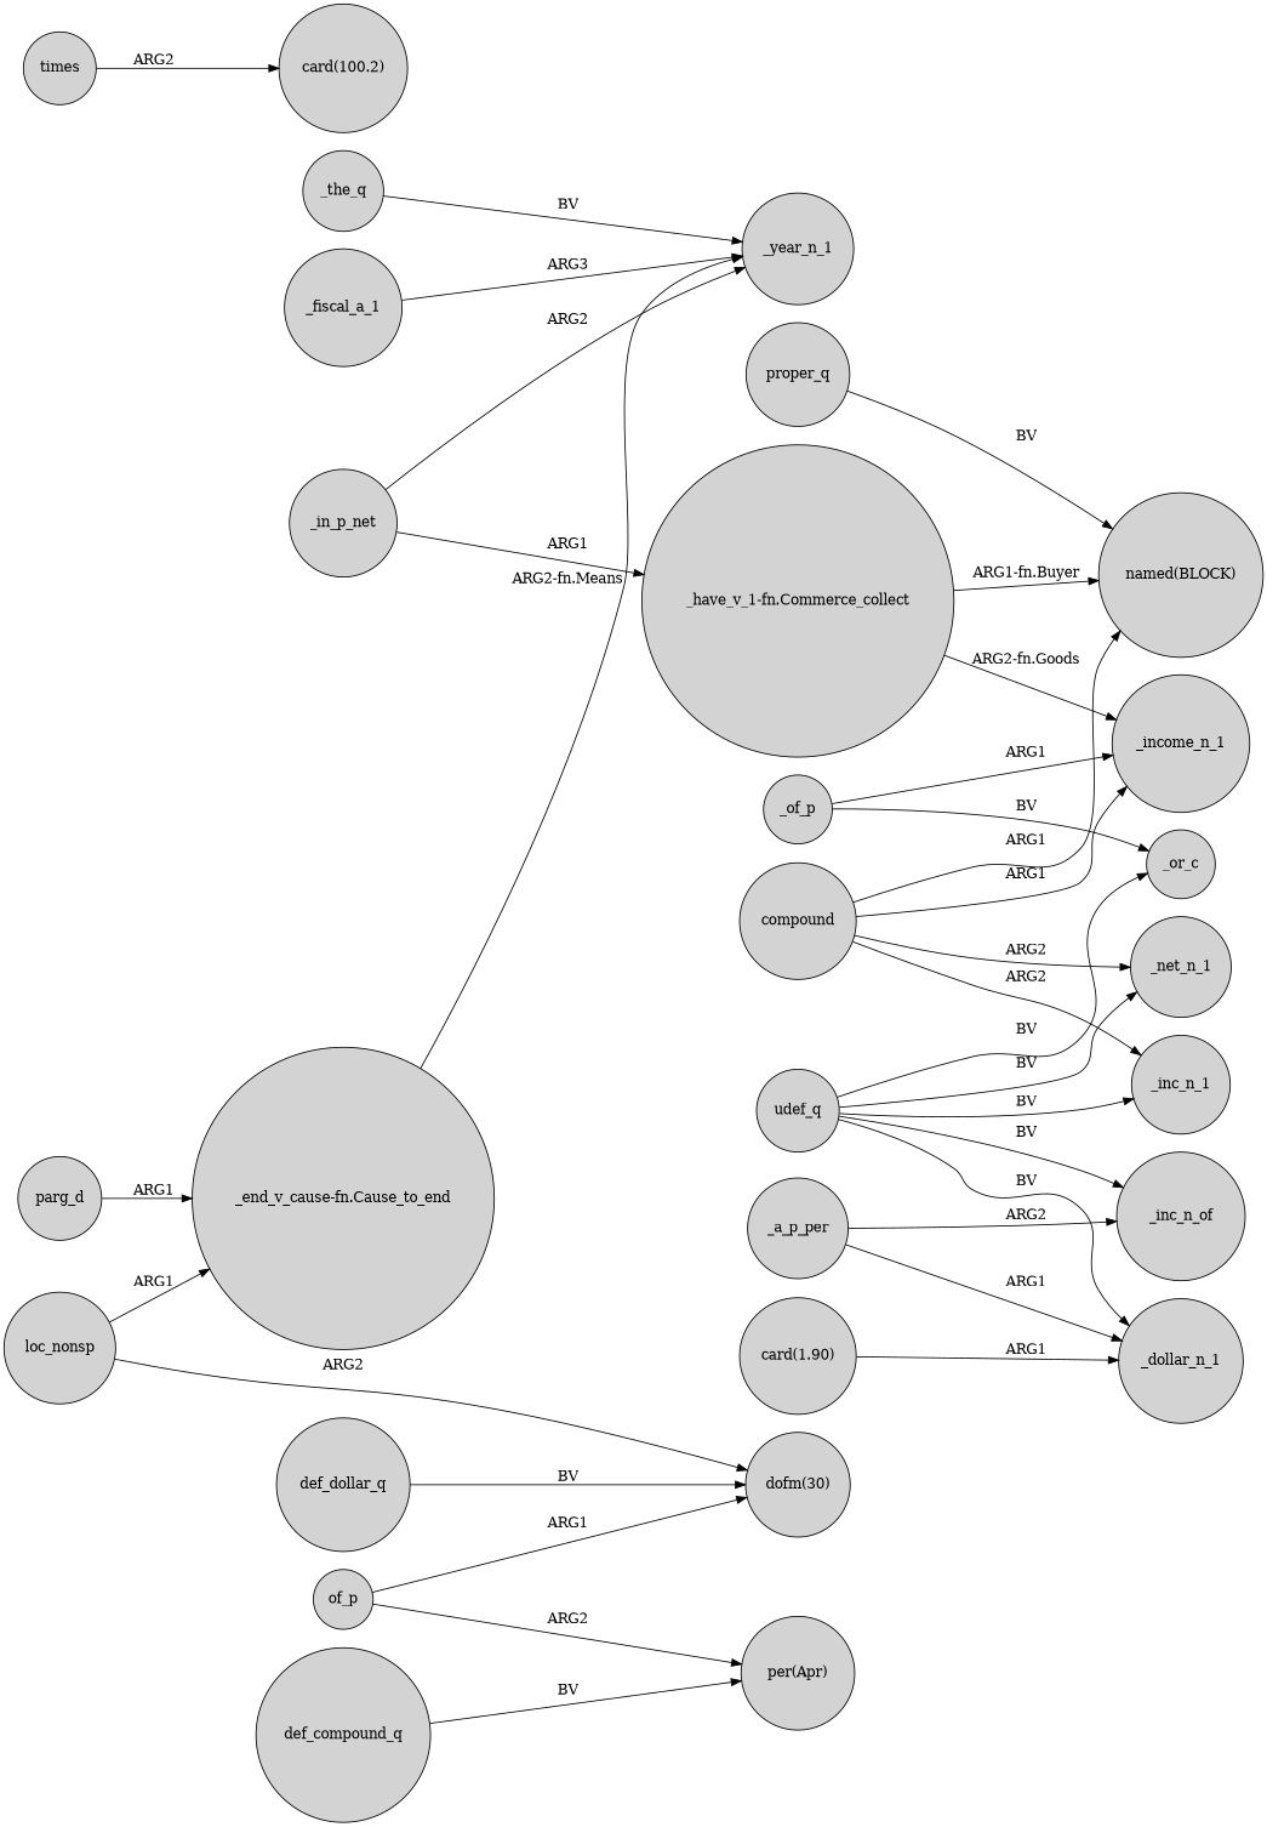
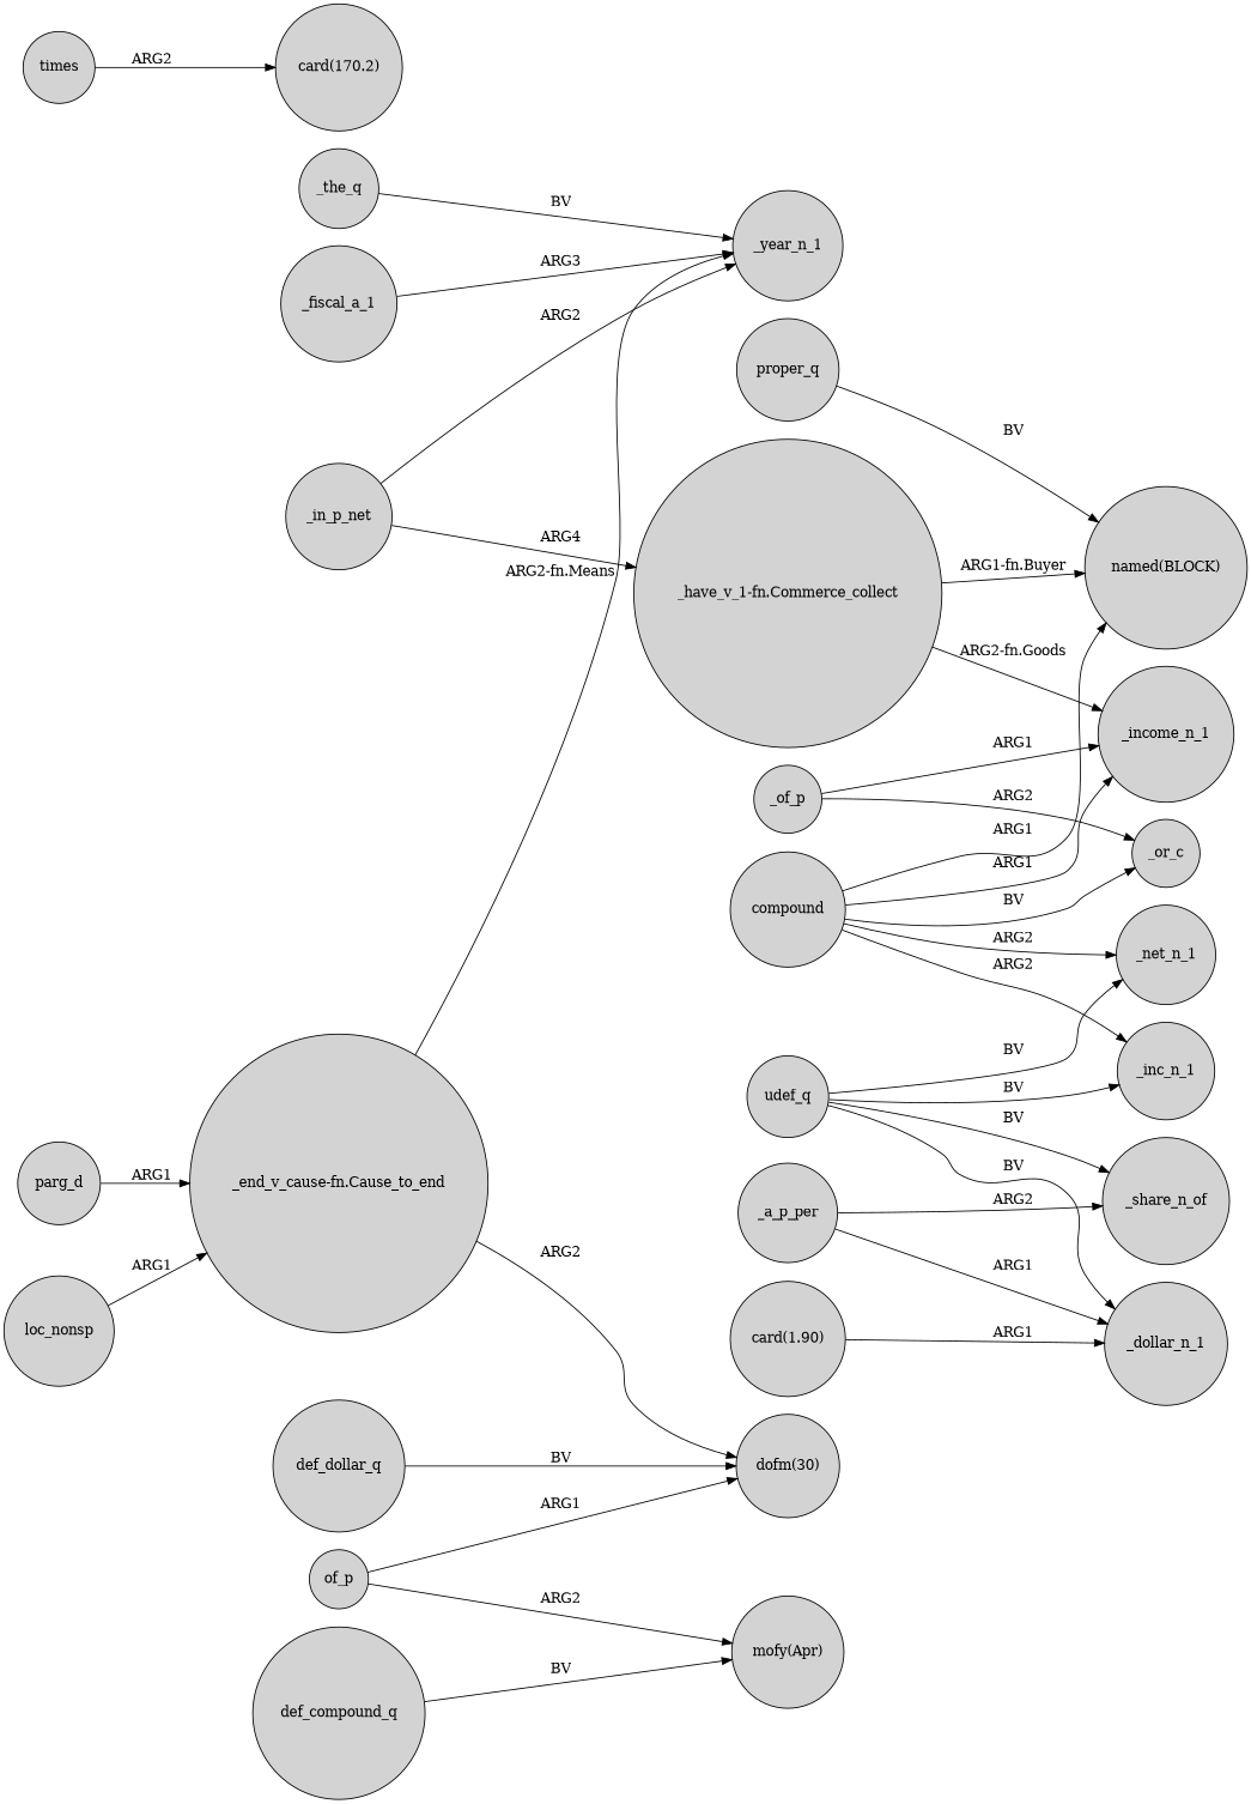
  digraph {
    rankdir=LR
    node [shape=circle style=filled]
    parg_d
    "_end_v_cause-fn.Cause_to_end"
    _year_n_1
    times
-   "card(100.2)"
+   "card(100.2)" [label="card(170.2)"]
    compound
    _net_n_1
    _income_n_1
    "named(BLOCK)"
    _inc_n_1
    n11 [label=def_compound_q]
-   "mofy(Apr)" [label="per(Apr)"]
+   "mofy(Apr)"
    of_p
    "dofm(30)"
    _fiscal_a_1
    udef_q
    _or_c
-   _share_n_of [label=_inc_n_of]
+   _share_n_of
    _dollar_n_1
    proper_q
    _of_p
    n22 [label=def_dollar_q]
    "_have_v_1-fn.Commerce_collect"
    n24 [label=_in_p_net]
    _a_p_per
    _the_q
    loc_nonsp
    "card(1.90)"
    parg_d -> "_end_v_cause-fn.Cause_to_end" [label=ARG1]
    "_end_v_cause-fn.Cause_to_end" -> _year_n_1 [label="ARG2-fn.Means"]
    times -> "card(100.2)" [label=ARG2]
    compound -> _net_n_1 [label=ARG2]
    compound -> _income_n_1 [label=ARG1]
    compound -> "named(BLOCK)" [label=ARG1]
    compound -> _inc_n_1 [label=ARG2]
    n11 -> "mofy(Apr)" [label=BV]
    of_p -> "mofy(Apr)" [label=ARG2]
    of_p -> "dofm(30)" [label=ARG1]
    _fiscal_a_1 -> _year_n_1 [label=ARG3]
    udef_q -> _net_n_1 [label=BV]
    udef_q -> _inc_n_1 [label=BV]
-   udef_q -> _or_c [label=BV]
+   compound -> _or_c [label=BV]
    udef_q -> _share_n_of [label=BV]
    udef_q -> _dollar_n_1 [label=BV]
    proper_q -> "named(BLOCK)" [label=BV]
    _of_p -> _income_n_1 [label=ARG1]
-   _of_p -> _or_c [label=BV]
+   _of_p -> _or_c [label=ARG2]
    n22 -> "dofm(30)" [label=BV]
    "_have_v_1-fn.Commerce_collect" -> _income_n_1 [label="ARG2-fn.Goods"]
    "_have_v_1-fn.Commerce_collect" -> "named(BLOCK)" [label="ARG1-fn.Buyer"]
    n24 -> _year_n_1 [label=ARG2]
-   n24 -> "_have_v_1-fn.Commerce_collect" [label=ARG1]
+   n24 -> "_have_v_1-fn.Commerce_collect" [label=ARG4]
    _a_p_per -> _share_n_of [label=ARG2]
    _a_p_per -> _dollar_n_1 [label=ARG1]
    _the_q -> _year_n_1 [label=BV]
    loc_nonsp -> "_end_v_cause-fn.Cause_to_end" [label=ARG1]
-   loc_nonsp -> "dofm(30)" [label=ARG2]
+   "_end_v_cause-fn.Cause_to_end" -> "dofm(30)" [label=ARG2]
    "card(1.90)" -> _dollar_n_1 [label=ARG1]
  }
